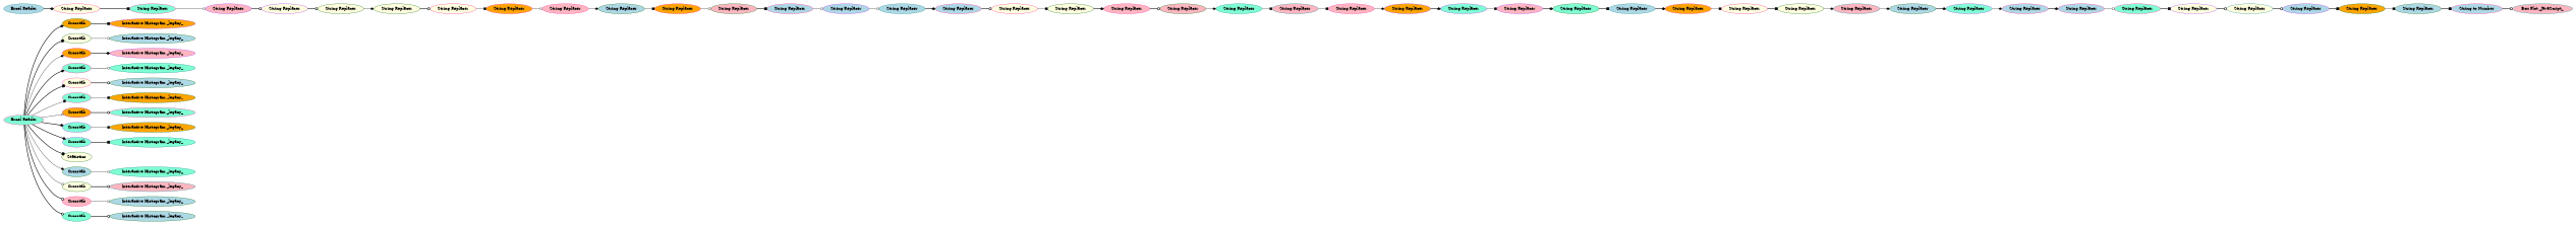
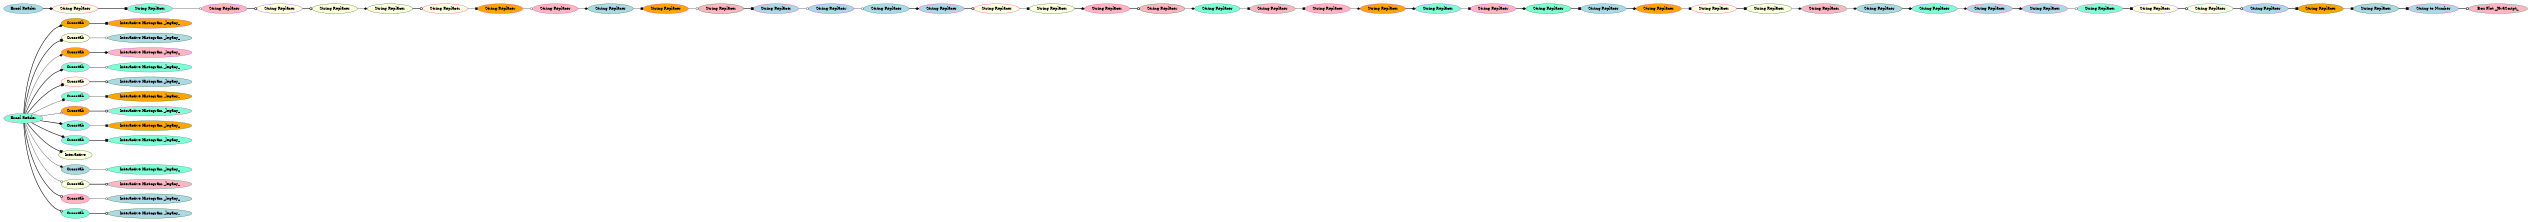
  digraph {
    rankdir=LR
    node [color=deeppink fillcolor=lightblue style=filled]
    edge [arrowhead=odot style=bold]
    n1 [color=darkgreen label="Interactive Histogram _legacy_"]
    n2 [color=darkgreen fillcolor=orange label=Crosstab]
    n3 [color=purple fillcolor=orange label="Interactive Histogram _legacy_"]
    n4 [label="String Replacer"]
    n5 [fillcolor=lightyellow label="String Replacer"]
    n6 [color=darkgreen fillcolor=lightyellow label="String Replacer"]
    n7 [color=darkgreen fillcolor=lightyellow label=Crosstab]
    n8 [color=darkgreen label="Interactive Histogram _legacy_"]
    n9 [color=darkgreen label="Interactive Histogram _legacy_"]
    n10 [color=teal fillcolor=aquamarine label="Interactive Histogram _legacy_"]
    n11 [color=teal label="Excel Reader"]
    n12 [fillcolor=lightyellow label="String Replacer"]
    n13 [fillcolor=aquamarine label="String Replacer"]
    n14 [fillcolor=lightpink label="String Replacer"]
    n15 [color=darkgreen label="String Replacer"]
    n16 [fillcolor=orange label="String Replacer"]
    n17 [color=teal fillcolor=orange label="Interactive Histogram _legacy_"]
    n18 [fillcolor=orange label=Crosstab]
    n19 [color=purple fillcolor=lightpink label="Interactive Histogram _legacy_"]
    n20 [color=purple fillcolor=lightpink label="String Replacer"]
    n21 [color=darkgreen fillcolor=aquamarine label="String Replacer"]
    n22 [color=teal label="String Replacer"]
    n23 [fillcolor=aquamarine label=Crosstab]
    n24 [color=teal fillcolor=lightyellow label="String Replacer"]
    n25 [color=purple label="String Replacer"]
    n26 [color=darkgreen fillcolor=orange label="String Replacer"]
    n27 [fillcolor=aquamarine label="Excel Reader"]
    n28 [fillcolor=lightyellow label=Crosstab]
    n29 [fillcolor=aquamarine label=Crosstab]
    n30 [color=purple fillcolor=orange label=Crosstab]
    n31 [color=purple fillcolor=aquamarine label=Crosstab]
    n32 [color=purple fillcolor=aquamarine label=Crosstab]
-   n33 [color=darkgreen fillcolor=lightyellow label=Statistics]
+   n33 [color=darkgreen fillcolor=lightyellow label=Interactive]
    n34 [color=darkgreen label=Crosstab]
    n35 [color=darkgreen fillcolor=lightyellow label=Crosstab]
    n36 [fillcolor=lightpink label=Crosstab]
    n37 [color=teal fillcolor=aquamarine label=Crosstab]
    n38 [color=darkgreen fillcolor=orange label="Interactive Histogram _legacy_"]
    n39 [fillcolor=aquamarine label="Interactive Histogram _legacy_"]
    n40 [color=teal fillcolor=aquamarine label="Interactive Histogram _legacy_"]
    n41 [color=teal fillcolor=aquamarine label="Interactive Histogram _legacy_"]
    n42 [color=teal fillcolor=lightpink label="Interactive Histogram _legacy_"]
    n43 [color=darkgreen label="Interactive Histogram _legacy_"]
    n44 [color=purple fillcolor=lightpink label="String Replacer"]
    n45 [color=darkgreen fillcolor=lightpink label="String Replacer"]
    n46 [color=purple fillcolor=lightyellow label="String Replacer"]
    n47 [color=darkgreen fillcolor=lightyellow label="String Replacer"]
    n48 [fillcolor=aquamarine label="String Replacer"]
    n49 [color=purple fillcolor=lightyellow label="String Replacer"]
    n50 [fillcolor=orange label="String Replacer"]
    n51 [fillcolor=lightyellow label="String Replacer"]
    n52 [color=darkgreen fillcolor=lightyellow label="String Replacer"]
    n53 [color=darkgreen label="String Replacer"]
    n54 [label="String Replacer"]
    n55 [color=purple label="String Replacer"]
    n56 [color=teal label="String Replacer"]
    n57 [color=purple fillcolor=orange label="String Replacer"]
    n58 [color=purple fillcolor=aquamarine label="String Replacer"]
    n59 [color=teal fillcolor=lightpink label="Box Plot _JavaScript_"]
    n60 [color=teal fillcolor=lightpink label="String Replacer"]
    n61 [color=purple fillcolor=aquamarine label="String Replacer"]
    n62 [label="String Replacer"]
    n63 [label="String Replacer"]
    n64 [color=darkgreen fillcolor=lightyellow label="String Replacer"]
    n65 [fillcolor=lightyellow label="String Replacer"]
    n66 [fillcolor=orange label="String Replacer"]
    n67 [label="String to Number"]
    n68 [color=darkgreen fillcolor=lightpink label="String Replacer"]
    n69 [color=teal fillcolor=aquamarine label="String Replacer"]
    n70 [color=teal fillcolor=lightpink label="String Replacer"]
    n71 [fillcolor=lightpink label="String Replacer"]
    n72 [fillcolor=lightpink label="String Replacer"]
    n73 [color=darkgreen label="String Replacer"]
    n2 -> n3 [arrowhead=box]
    n4 -> n5
    n5 -> n6 [arrowhead=box style=solid]
    n6 -> n72 [arrowhead=diamond]
    n7 -> n8 [style=solid]
    n11 -> n12 [arrowhead=diamond]
    n12 -> n13 [arrowhead=box]
    n13 -> n44 [style=solid]
    n14 -> n15 [arrowhead=diamond style=solid]
    n15 -> n16 [arrowhead=box style=solid]
    n16 -> n45 [style=solid]
    n18 -> n19 [arrowhead=diamond]
    n20 -> n21 [arrowhead=diamond]
    n21 -> n22 [arrowhead=box]
    n22 -> n50 [arrowhead=diamond]
    n23 -> n10 [style=solid]
    n24 -> n25
    n25 -> n26 [arrowhead=box]
    n26 -> n53 [arrowhead=box style=solid]
    n27 -> n2 [arrowhead=diamond]
    n27 -> n7 [arrowhead=box]
    n27 -> n18 [arrowhead=diamond style=solid]
    n27 -> n23 [arrowhead=diamond]
    n27 -> n28 [arrowhead=box]
    n27 -> n29 [arrowhead=box style=solid]
    n27 -> n30 [style=solid]
    n27 -> n31 [arrowhead=diamond]
    n27 -> n32 [arrowhead=diamond]
    n27 -> n33 [arrowhead=box]
    n27 -> n34 [arrowhead=diamond style=solid]
    n27 -> n35 [style=solid]
    n27 -> n36
    n27 -> n37
    n28 -> n9
    n29 -> n38 [arrowhead=box style=solid]
    n30 -> n39
    n31 -> n17 [arrowhead=box style=solid]
    n32 -> n40 [arrowhead=box]
    n34 -> n41 [style=solid]
    n35 -> n42
    n36 -> n1 [style=solid]
    n37 -> n43
    n44 -> n46
    n45 -> n54 [arrowhead=box]
    n46 -> n47
    n47 -> n64 [arrowhead=diamond style=solid]
    n48 -> n49 [arrowhead=box]
    n49 -> n24
    n50 -> n51 [arrowhead=box style=solid]
    n51 -> n52 [arrowhead=box]
    n52 -> n60 [arrowhead=diamond style=solid]
    n53 -> n67 [arrowhead=box]
    n54 -> n55 [style=solid]
    n55 -> n56 [style=solid]
    n56 -> n4 [arrowhead=diamond]
    n57 -> n58 [arrowhead=diamond]
    n58 -> n20 [arrowhead=box style=solid]
    n60 -> n73 [arrowhead=diamond style=solid]
    n61 -> n62 [arrowhead=diamond style=solid]
    n62 -> n63 [arrowhead=diamond]
    n63 -> n48 [style=solid]
    n64 -> n65
    n65 -> n66 [arrowhead=box style=solid]
    n66 -> n14 [style=solid]
    n67 -> n59
    n68 -> n69 [arrowhead=diamond style=solid]
    n69 -> n70 [arrowhead=box style=solid]
    n70 -> n71 [arrowhead=box style=solid]
    n71 -> n57 [arrowhead=diamond style=solid]
    n72 -> n68
    n73 -> n61 [arrowhead=diamond]
  }
